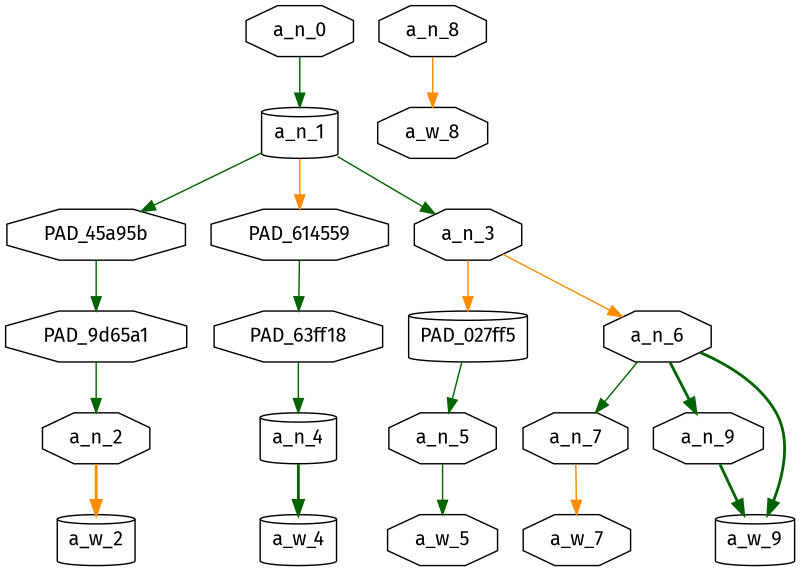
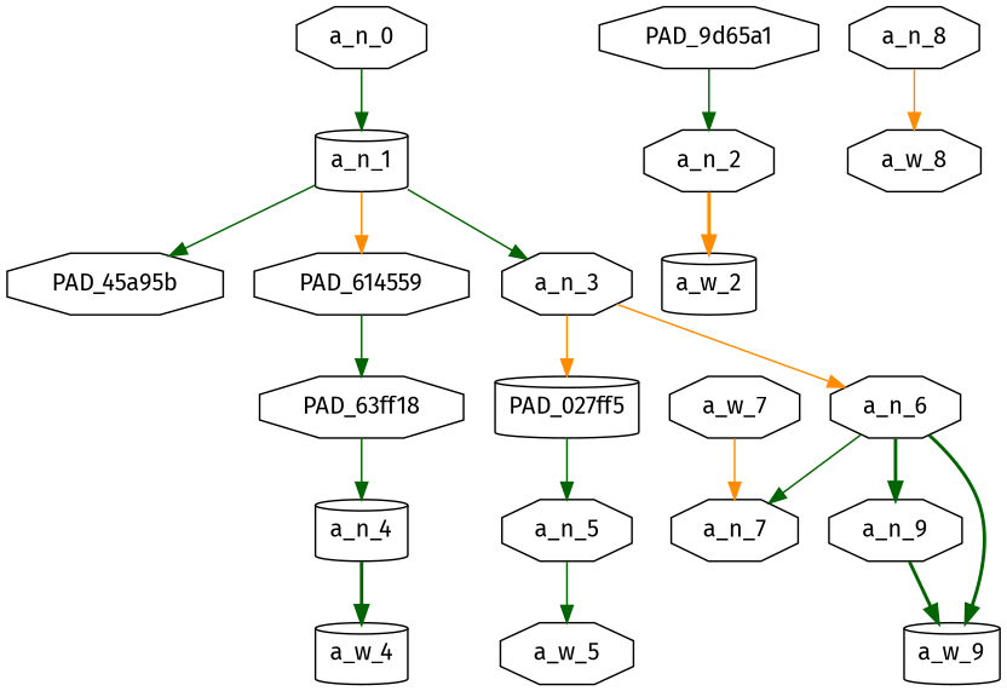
  strict digraph {
    fontname="Fira Sans"
    node [div_dir=-1 fontname="Fira Sans" index=0 level=1 shape=octagon text_span="[0]" value=0.26732633]
    edge [color=darkgreen fontname="Fira Sans" style=solid]
    a_n_0 [level=5 text_span="[0, 1, 2, 3, 4, 5]" value=1.00000001]
    a_n_1 [level=4 shape=cylinder text_span="[0, 1, 2, 3, 4, 5]" value=0.99988374]
    PAD_45a95b [level=3]
    PAD_614559 [index=2 level=3 text_span="[5]" value=0.06483090]
    a_n_3 [index=1 level=3 text_span="[1, 2, 3, 4]" value=0.66761024]
    PAD_9d65a1 [level=2]
    n7 [index=3 label=PAD_63ff18 level=2 text_span="[5]" value=0.06483090]
    PAD_027ff5 [div_dir=1 index=1 level=2 shape=cylinder text_span="[1]" value=0.07014796]
    a_n_6 [index=2 level=2 text_span="[2, 3, 4]" value=0.59745004]
    a_n_2
    a_n_4 [index=5 shape=cylinder text_span="[5]" value=0.06483090]
    a_n_5 [div_dir=1 index=1 text_span="[1]" value=0.07014796]
    a_n_7 [index=2 text_span="[2]" value=0.24271865]
    a_n_9 [index=4 text_span="[4]" value=0.12935252]
    a_w_9 [div_dir=0 index=4 level=0 shape=cylinder text_span="[4]" value=women]
    a_w_2 [div_dir=0 level=0 shape=cylinder value=goodmorning]
    a_w_4 [div_dir=0 index=5 level=0 shape=cylinder text_span="[5]" value=only]
    a_w_5 [div_dir=0 index=1 level=0 text_span="[1]" value=to]
    a_w_7 [div_dir=0 index=2 level=0 text_span="[2]" value=toxic]
    a_n_8 [div_dir=1 index=3 text_span="[3]" value=0.22530666]
    a_w_8 [div_dir=0 index=3 level=0 text_span="[3]" value=abusive]
    a_n_0 -> a_n_1
    a_n_1 -> PAD_45a95b
    a_n_1 -> PAD_614559 [color=darkorange]
    a_n_1 -> a_n_3
-   PAD_45a95b -> PAD_9d65a1
    PAD_614559 -> n7
    a_n_3 -> PAD_027ff5 [color=darkorange]
    a_n_3 -> a_n_6 [color=darkorange]
    PAD_9d65a1 -> a_n_2
    n7 -> a_n_4
    PAD_027ff5 -> a_n_5
    a_n_6 -> a_n_7
    a_n_6 -> a_n_9 [style=bold]
    a_n_6 -> a_w_9 [style=bold]
    a_n_2 -> a_w_2 [color=darkorange style=bold]
    a_n_4 -> a_w_4 [style=bold]
    a_n_5 -> a_w_5
-   a_n_7 -> a_w_7 [color=darkorange]
+   a_w_7 -> a_n_7 [color=darkorange]
    a_n_9 -> a_w_9 [style=bold]
    a_n_8 -> a_w_8 [color=darkorange]
  }
